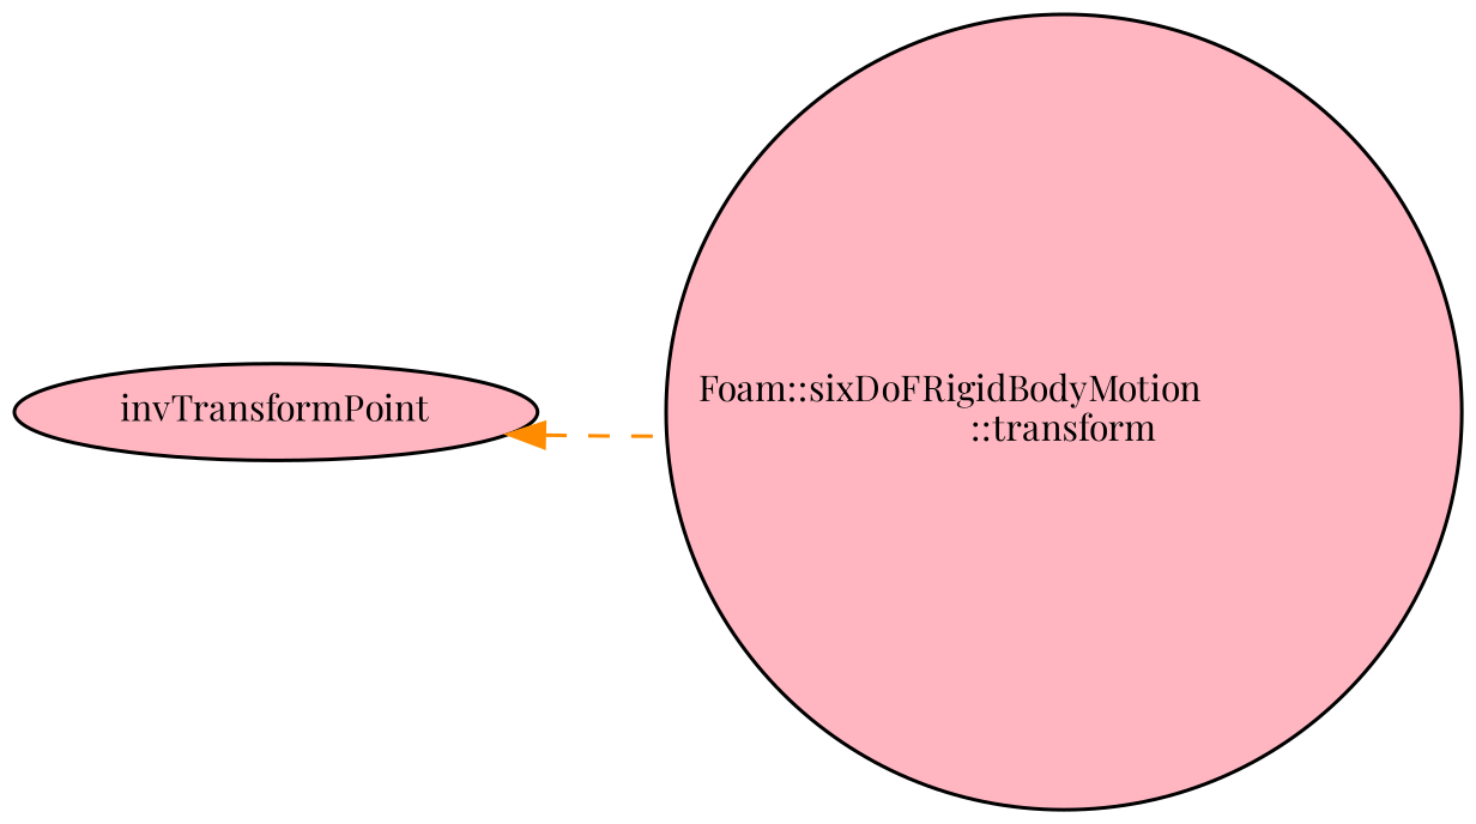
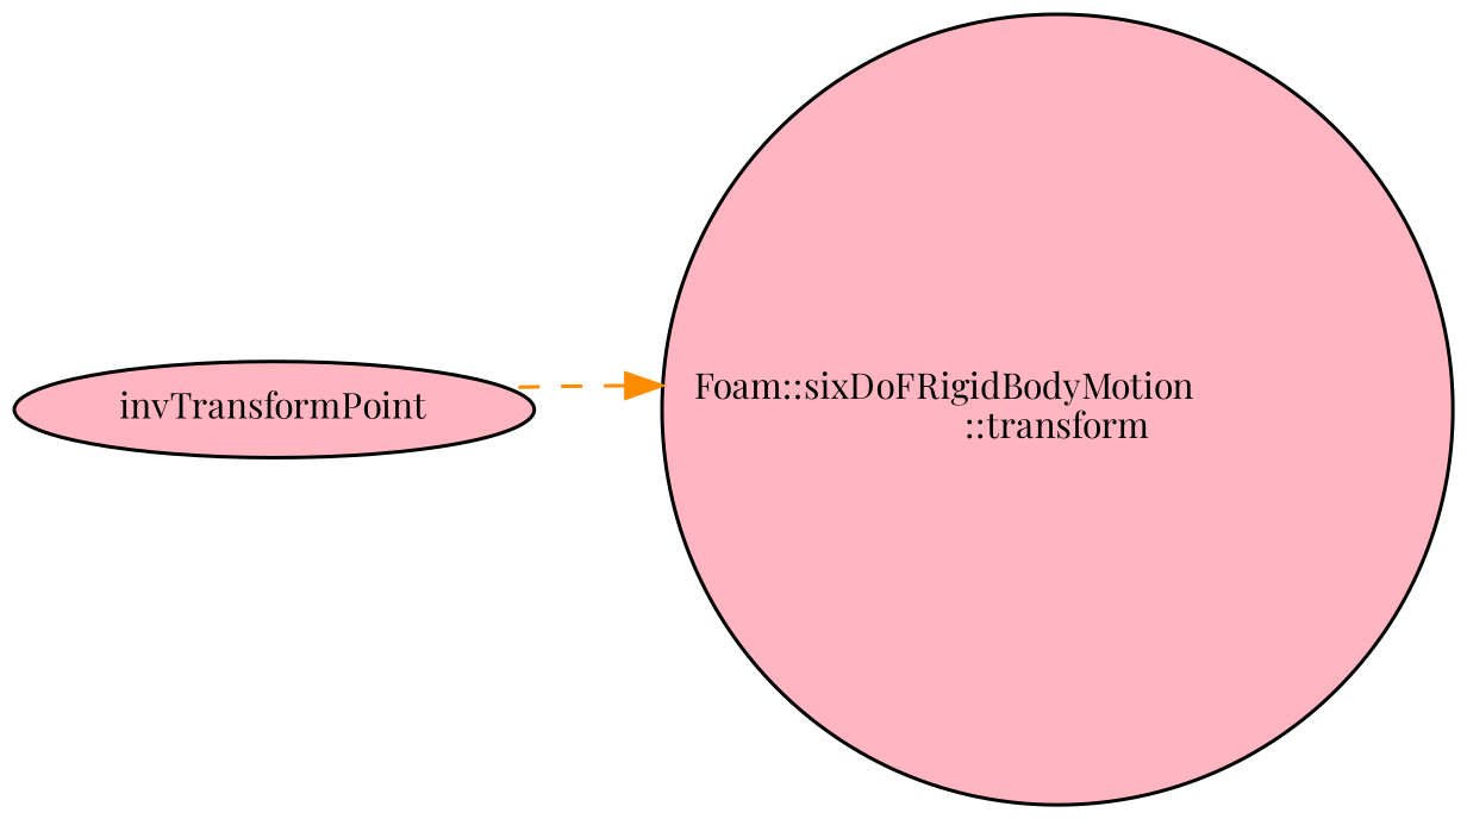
  digraph {
    rankdir=LR
    fontname="Playfair Display"
    node [color=black fillcolor=lightpink fontname="Playfair Display" fontsize=10 style=filled]
    n1 [fontcolor=black height=0.2 label=invTransformPoint shape=ellipse width=0.4]
    n2 [height=0.2 label="Foam::sixDoFRigidBodyMotion\l::transform" shape=circle width=0.4]
-   n1 -> n2 [color=darkorange dir=back fontname="Playfair Display" fontsize=10 labelfontname=Helvetica labelfontsize=10 style=dashed]
+   n2 -> n1 [color=darkorange dir=back fontname="Playfair Display" fontsize=10 labelfontname=Helvetica labelfontsize=10 style=dashed]
  }
